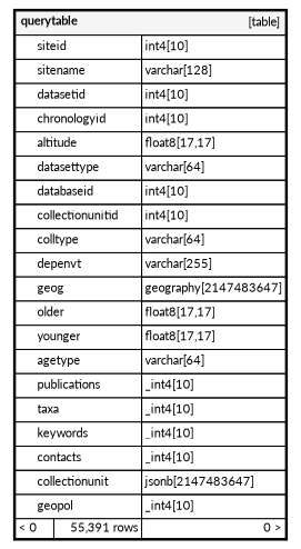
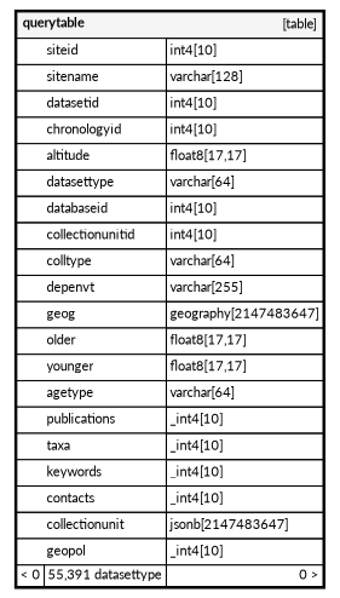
  digraph {
    bgcolor="#ffffff"
    fontname=Lato
    fontsize=11
    nodesep=0.18
    rankdir=TB
    ranksep=0.46
    ration=compress
-   n1 [fontname=Lato fontsize=11 label=<     <TABLE BORDER="2" CELLBORDER="1" CELLSPACING="0" BGCOLOR="#ffffff">       <TR><TD COLSPAN="4"  BGCOLOR="#f5f5f5"><TABLE BORDER="0" CELLSPACING="0"><TR><TD ALIGN="LEFT"><B>querytable</B></TD><TD ALIGN="RIGHT">[table]</TD></TR></TABLE></TD></TR>       <TR><TD PORT="siteid" COLSPAN="2" BGCOLOR="#ffffff" ALIGN="LEFT"><TABLE BORDER="0" CELLSPACING="0" ALIGN="LEFT"><TR ALIGN="LEFT"><TD ALIGN="LEFT" FIXEDSIZE="TRUE" WIDTH="15" HEIGHT="16"></TD><TD ALIGN="LEFT" FIXEDSIZE="TRUE" WIDTH="94" HEIGHT="16">siteid</TD></TR></TABLE></TD><TD PORT="siteid.type" ALIGN="LEFT">int4[10]</TD></TR>       <TR><TD PORT="sitename" COLSPAN="2" BGCOLOR="#ffffff" ALIGN="LEFT"><TABLE BORDER="0" CELLSPACING="0" ALIGN="LEFT"><TR ALIGN="LEFT"><TD ALIGN="LEFT" FIXEDSIZE="TRUE" WIDTH="15" HEIGHT="16"></TD><TD ALIGN="LEFT" FIXEDSIZE="TRUE" WIDTH="94" HEIGHT="16">sitename</TD></TR></TABLE></TD><TD PORT="sitename.type" ALIGN="LEFT">varchar[128]</TD></TR>       <TR><TD PORT="datasetid" COLSPAN="2" BGCOLOR="#ffffff" ALIGN="LEFT"><TABLE BORDER="0" CELLSPACING="0" ALIGN="LEFT"><TR ALIGN="LEFT"><TD ALIGN="LEFT" FIXEDSIZE="TRUE" WIDTH="15" HEIGHT="16"></TD><TD ALIGN="LEFT" FIXEDSIZE="TRUE" WIDTH="94" HEIGHT="16">datasetid</TD></TR></TABLE></TD><TD PORT="datasetid.type" ALIGN="LEFT">int4[10]</TD></TR>       <TR><TD PORT="chronologyid" COLSPAN="2" BGCOLOR="#ffffff" ALIGN="LEFT"><TABLE BORDER="0" CELLSPACING="0" ALIGN="LEFT"><TR ALIGN="LEFT"><TD ALIGN="LEFT" FIXEDSIZE="TRUE" WIDTH="15" HEIGHT="16"></TD><TD ALIGN="LEFT" FIXEDSIZE="TRUE" WIDTH="94" HEIGHT="16">chronologyid</TD></TR></TABLE></TD><TD PORT="chronologyid.type" ALIGN="LEFT">int4[10]</TD></TR>       <TR><TD PORT="altitude" COLSPAN="2" BGCOLOR="#ffffff" ALIGN="LEFT"><TABLE BORDER="0" CELLSPACING="0" ALIGN="LEFT"><TR ALIGN="LEFT"><TD ALIGN="LEFT" FIXEDSIZE="TRUE" WIDTH="15" HEIGHT="16"></TD><TD ALIGN="LEFT" FIXEDSIZE="TRUE" WIDTH="94" HEIGHT="16">altitude</TD></TR></TABLE></TD><TD PORT="altitude.type" ALIGN="LEFT">float8[17,17]</TD></TR>       <TR><TD PORT="datasettype" COLSPAN="2" BGCOLOR="#ffffff" ALIGN="LEFT"><TABLE BORDER="0" CELLSPACING="0" ALIGN="LEFT"><TR ALIGN="LEFT"><TD ALIGN="LEFT" FIXEDSIZE="TRUE" WIDTH="15" HEIGHT="16"></TD><TD ALIGN="LEFT" FIXEDSIZE="TRUE" WIDTH="94" HEIGHT="16">datasettype</TD></TR></TABLE></TD><TD PORT="datasettype.type" ALIGN="LEFT">varchar[64]</TD></TR>       <TR><TD PORT="databaseid" COLSPAN="2" ALIGN="LEFT"><TABLE BORDER="0" CELLSPACING="0" ALIGN="LEFT"><TR ALIGN="LEFT"><TD ALIGN="LEFT" FIXEDSIZE="TRUE" WIDTH="15" HEIGHT="16"></TD><TD ALIGN="LEFT" FIXEDSIZE="TRUE" WIDTH="94" HEIGHT="16">databaseid</TD></TR></TABLE></TD><TD PORT="databaseid.type" ALIGN="LEFT">int4[10]</TD></TR>       <TR><TD PORT="collectionunitid" COLSPAN="2" ALIGN="LEFT"><TABLE BORDER="0" CELLSPACING="0" ALIGN="LEFT"><TR ALIGN="LEFT"><TD ALIGN="LEFT" FIXEDSIZE="TRUE" WIDTH="15" HEIGHT="16"></TD><TD ALIGN="LEFT" FIXEDSIZE="TRUE" WIDTH="94" HEIGHT="16">collectionunitid</TD></TR></TABLE></TD><TD PORT="collectionunitid.type" ALIGN="LEFT">int4[10]</TD></TR>       <TR><TD PORT="colltype" COLSPAN="2" ALIGN="LEFT"><TABLE BORDER="0" CELLSPACING="0" ALIGN="LEFT"><TR ALIGN="LEFT"><TD ALIGN="LEFT" FIXEDSIZE="TRUE" WIDTH="15" HEIGHT="16"></TD><TD ALIGN="LEFT" FIXEDSIZE="TRUE" WIDTH="94" HEIGHT="16">colltype</TD></TR></TABLE></TD><TD PORT="colltype.type" ALIGN="LEFT">varchar[64]</TD></TR>       <TR><TD PORT="depenvt" COLSPAN="2" BGCOLOR="#ffffff" ALIGN="LEFT"><TABLE BORDER="0" CELLSPACING="0" ALIGN="LEFT"><TR ALIGN="LEFT"><TD ALIGN="LEFT" FIXEDSIZE="TRUE" WIDTH="15" HEIGHT="16"></TD><TD ALIGN="LEFT" FIXEDSIZE="TRUE" WIDTH="94" HEIGHT="16">depenvt</TD></TR></TABLE></TD><TD PORT="depenvt.type" ALIGN="LEFT">varchar[255]</TD></TR>       <TR><TD PORT="geog" COLSPAN="2" BGCOLOR="#ffffff" ALIGN="LEFT"><TABLE BORDER="0" CELLSPACING="0" ALIGN="LEFT"><TR ALIGN="LEFT"><TD ALIGN="LEFT" FIXEDSIZE="TRUE" WIDTH="15" HEIGHT="16"></TD><TD ALIGN="LEFT" FIXEDSIZE="TRUE" WIDTH="94" HEIGHT="16">geog</TD></TR></TABLE></TD><TD PORT="geog.type" ALIGN="LEFT">geography[2147483647]</TD></TR>       <TR><TD PORT="older" COLSPAN="2" BGCOLOR="#ffffff" ALIGN="LEFT"><TABLE BORDER="0" CELLSPACING="0" ALIGN="LEFT"><TR ALIGN="LEFT"><TD ALIGN="LEFT" FIXEDSIZE="TRUE" WIDTH="15" HEIGHT="16"></TD><TD ALIGN="LEFT" FIXEDSIZE="TRUE" WIDTH="94" HEIGHT="16">older</TD></TR></TABLE></TD><TD PORT="older.type" ALIGN="LEFT">float8[17,17]</TD></TR>       <TR><TD PORT="younger" COLSPAN="2" BGCOLOR="#ffffff" ALIGN="LEFT"><TABLE BORDER="0" CELLSPACING="0" ALIGN="LEFT"><TR ALIGN="LEFT"><TD ALIGN="LEFT" FIXEDSIZE="TRUE" WIDTH="15" HEIGHT="16"></TD><TD ALIGN="LEFT" FIXEDSIZE="TRUE" WIDTH="94" HEIGHT="16">younger</TD></TR></TABLE></TD><TD PORT="younger.type" ALIGN="LEFT">float8[17,17]</TD></TR>       <TR><TD PORT="agetype" COLSPAN="2" BGCOLOR="#ffffff" ALIGN="LEFT"><TABLE BORDER="0" CELLSPACING="0" ALIGN="LEFT"><TR ALIGN="LEFT"><TD ALIGN="LEFT" FIXEDSIZE="TRUE" WIDTH="15" HEIGHT="16"></TD><TD ALIGN="LEFT" FIXEDSIZE="TRUE" WIDTH="94" HEIGHT="16">agetype</TD></TR></TABLE></TD><TD PORT="agetype.type" ALIGN="LEFT">varchar[64]</TD></TR>       <TR><TD PORT="publications" COLSPAN="2" BGCOLOR="#ffffff" ALIGN="LEFT"><TABLE BORDER="0" CELLSPACING="0" ALIGN="LEFT"><TR ALIGN="LEFT"><TD ALIGN="LEFT" FIXEDSIZE="TRUE" WIDTH="15" HEIGHT="16"></TD><TD ALIGN="LEFT" FIXEDSIZE="TRUE" WIDTH="94" HEIGHT="16">publications</TD></TR></TABLE></TD><TD PORT="publications.type" ALIGN="LEFT">_int4[10]</TD></TR>       <TR><TD PORT="taxa" COLSPAN="2" BGCOLOR="#ffffff" ALIGN="LEFT"><TABLE BORDER="0" CELLSPACING="0" ALIGN="LEFT"><TR ALIGN="LEFT"><TD ALIGN="LEFT" FIXEDSIZE="TRUE" WIDTH="15" HEIGHT="16"></TD><TD ALIGN="LEFT" FIXEDSIZE="TRUE" WIDTH="94" HEIGHT="16">taxa</TD></TR></TABLE></TD><TD PORT="taxa.type" ALIGN="LEFT">_int4[10]</TD></TR>       <TR><TD PORT="keywords" COLSPAN="2" BGCOLOR="#ffffff" ALIGN="LEFT"><TABLE BORDER="0" CELLSPACING="0" ALIGN="LEFT"><TR ALIGN="LEFT"><TD ALIGN="LEFT" FIXEDSIZE="TRUE" WIDTH="15" HEIGHT="16"></TD><TD ALIGN="LEFT" FIXEDSIZE="TRUE" WIDTH="94" HEIGHT="16">keywords</TD></TR></TABLE></TD><TD PORT="keywords.type" ALIGN="LEFT">_int4[10]</TD></TR>       <TR><TD PORT="contacts" COLSPAN="2" BGCOLOR="#ffffff" ALIGN="LEFT"><TABLE BORDER="0" CELLSPACING="0" ALIGN="LEFT"><TR ALIGN="LEFT"><TD ALIGN="LEFT" FIXEDSIZE="TRUE" WIDTH="15" HEIGHT="16"></TD><TD ALIGN="LEFT" FIXEDSIZE="TRUE" WIDTH="94" HEIGHT="16">contacts</TD></TR></TABLE></TD><TD PORT="contacts.type" ALIGN="LEFT">_int4[10]</TD></TR>       <TR><TD PORT="collectionunit" COLSPAN="2" ALIGN="LEFT"><TABLE BORDER="0" CELLSPACING="0" ALIGN="LEFT"><TR ALIGN="LEFT"><TD ALIGN="LEFT" FIXEDSIZE="TRUE" WIDTH="15" HEIGHT="16"></TD><TD ALIGN="LEFT" FIXEDSIZE="TRUE" WIDTH="94" HEIGHT="16">collectionunit</TD></TR></TABLE></TD><TD PORT="collectionunit.type" ALIGN="LEFT">jsonb[2147483647]</TD></TR>       <TR><TD PORT="geopol" COLSPAN="2" BGCOLOR="#ffffff" ALIGN="LEFT"><TABLE BORDER="0" CELLSPACING="0" ALIGN="LEFT"><TR ALIGN="LEFT"><TD ALIGN="LEFT" FIXEDSIZE="TRUE" WIDTH="15" HEIGHT="16"></TD><TD ALIGN="LEFT" FIXEDSIZE="TRUE" WIDTH="94" HEIGHT="16">geopol</TD></TR></TABLE></TD><TD PORT="geopol.type" ALIGN="LEFT">_int4[10]</TD></TR>       <TR><TD ALIGN="LEFT" BGCOLOR="#ffffff">&lt; 0</TD><TD ALIGN="RIGHT" BGCOLOR="#ffffff">55,391 rows</TD><TD ALIGN="RIGHT" BGCOLOR="#ffffff">0 &gt;</TD></TR>     </TABLE>> shape=plaintext]
+   n1 [fontname=Lato fontsize=11 label=<     <TABLE BORDER="2" CELLBORDER="1" CELLSPACING="0" BGCOLOR="#ffffff">       <TR><TD COLSPAN="4"  BGCOLOR="#f5f5f5"><TABLE BORDER="0" CELLSPACING="0"><TR><TD ALIGN="LEFT"><B>querytable</B></TD><TD ALIGN="RIGHT">[table]</TD></TR></TABLE></TD></TR>       <TR><TD PORT="siteid" COLSPAN="2" BGCOLOR="#ffffff" ALIGN="LEFT"><TABLE BORDER="0" CELLSPACING="0" ALIGN="LEFT"><TR ALIGN="LEFT"><TD ALIGN="LEFT" FIXEDSIZE="TRUE" WIDTH="15" HEIGHT="16"></TD><TD ALIGN="LEFT" FIXEDSIZE="TRUE" WIDTH="94" HEIGHT="16">siteid</TD></TR></TABLE></TD><TD PORT="siteid.type" ALIGN="LEFT">int4[10]</TD></TR>       <TR><TD PORT="sitename" COLSPAN="2" BGCOLOR="#ffffff" ALIGN="LEFT"><TABLE BORDER="0" CELLSPACING="0" ALIGN="LEFT"><TR ALIGN="LEFT"><TD ALIGN="LEFT" FIXEDSIZE="TRUE" WIDTH="15" HEIGHT="16"></TD><TD ALIGN="LEFT" FIXEDSIZE="TRUE" WIDTH="94" HEIGHT="16">sitename</TD></TR></TABLE></TD><TD PORT="sitename.type" ALIGN="LEFT">varchar[128]</TD></TR>       <TR><TD PORT="datasetid" COLSPAN="2" BGCOLOR="#ffffff" ALIGN="LEFT"><TABLE BORDER="0" CELLSPACING="0" ALIGN="LEFT"><TR ALIGN="LEFT"><TD ALIGN="LEFT" FIXEDSIZE="TRUE" WIDTH="15" HEIGHT="16"></TD><TD ALIGN="LEFT" FIXEDSIZE="TRUE" WIDTH="94" HEIGHT="16">datasetid</TD></TR></TABLE></TD><TD PORT="datasetid.type" ALIGN="LEFT">int4[10]</TD></TR>       <TR><TD PORT="chronologyid" COLSPAN="2" BGCOLOR="#ffffff" ALIGN="LEFT"><TABLE BORDER="0" CELLSPACING="0" ALIGN="LEFT"><TR ALIGN="LEFT"><TD ALIGN="LEFT" FIXEDSIZE="TRUE" WIDTH="15" HEIGHT="16"></TD><TD ALIGN="LEFT" FIXEDSIZE="TRUE" WIDTH="94" HEIGHT="16">chronologyid</TD></TR></TABLE></TD><TD PORT="chronologyid.type" ALIGN="LEFT">int4[10]</TD></TR>       <TR><TD PORT="altitude" COLSPAN="2" BGCOLOR="#ffffff" ALIGN="LEFT"><TABLE BORDER="0" CELLSPACING="0" ALIGN="LEFT"><TR ALIGN="LEFT"><TD ALIGN="LEFT" FIXEDSIZE="TRUE" WIDTH="15" HEIGHT="16"></TD><TD ALIGN="LEFT" FIXEDSIZE="TRUE" WIDTH="94" HEIGHT="16">altitude</TD></TR></TABLE></TD><TD PORT="altitude.type" ALIGN="LEFT">float8[17,17]</TD></TR>       <TR><TD PORT="datasettype" COLSPAN="2" BGCOLOR="#ffffff" ALIGN="LEFT"><TABLE BORDER="0" CELLSPACING="0" ALIGN="LEFT"><TR ALIGN="LEFT"><TD ALIGN="LEFT" FIXEDSIZE="TRUE" WIDTH="15" HEIGHT="16"></TD><TD ALIGN="LEFT" FIXEDSIZE="TRUE" WIDTH="94" HEIGHT="16">datasettype</TD></TR></TABLE></TD><TD PORT="datasettype.type" ALIGN="LEFT">varchar[64]</TD></TR>       <TR><TD PORT="databaseid" COLSPAN="2" ALIGN="LEFT"><TABLE BORDER="0" CELLSPACING="0" ALIGN="LEFT"><TR ALIGN="LEFT"><TD ALIGN="LEFT" FIXEDSIZE="TRUE" WIDTH="15" HEIGHT="16"></TD><TD ALIGN="LEFT" FIXEDSIZE="TRUE" WIDTH="94" HEIGHT="16">databaseid</TD></TR></TABLE></TD><TD PORT="databaseid.type" ALIGN="LEFT">int4[10]</TD></TR>       <TR><TD PORT="collectionunitid" COLSPAN="2" ALIGN="LEFT"><TABLE BORDER="0" CELLSPACING="0" ALIGN="LEFT"><TR ALIGN="LEFT"><TD ALIGN="LEFT" FIXEDSIZE="TRUE" WIDTH="15" HEIGHT="16"></TD><TD ALIGN="LEFT" FIXEDSIZE="TRUE" WIDTH="94" HEIGHT="16">collectionunitid</TD></TR></TABLE></TD><TD PORT="collectionunitid.type" ALIGN="LEFT">int4[10]</TD></TR>       <TR><TD PORT="colltype" COLSPAN="2" ALIGN="LEFT"><TABLE BORDER="0" CELLSPACING="0" ALIGN="LEFT"><TR ALIGN="LEFT"><TD ALIGN="LEFT" FIXEDSIZE="TRUE" WIDTH="15" HEIGHT="16"></TD><TD ALIGN="LEFT" FIXEDSIZE="TRUE" WIDTH="94" HEIGHT="16">colltype</TD></TR></TABLE></TD><TD PORT="colltype.type" ALIGN="LEFT">varchar[64]</TD></TR>       <TR><TD PORT="depenvt" COLSPAN="2" BGCOLOR="#ffffff" ALIGN="LEFT"><TABLE BORDER="0" CELLSPACING="0" ALIGN="LEFT"><TR ALIGN="LEFT"><TD ALIGN="LEFT" FIXEDSIZE="TRUE" WIDTH="15" HEIGHT="16"></TD><TD ALIGN="LEFT" FIXEDSIZE="TRUE" WIDTH="94" HEIGHT="16">depenvt</TD></TR></TABLE></TD><TD PORT="depenvt.type" ALIGN="LEFT">varchar[255]</TD></TR>       <TR><TD PORT="geog" COLSPAN="2" BGCOLOR="#ffffff" ALIGN="LEFT"><TABLE BORDER="0" CELLSPACING="0" ALIGN="LEFT"><TR ALIGN="LEFT"><TD ALIGN="LEFT" FIXEDSIZE="TRUE" WIDTH="15" HEIGHT="16"></TD><TD ALIGN="LEFT" FIXEDSIZE="TRUE" WIDTH="94" HEIGHT="16">geog</TD></TR></TABLE></TD><TD PORT="geog.type" ALIGN="LEFT">geography[2147483647]</TD></TR>       <TR><TD PORT="older" COLSPAN="2" BGCOLOR="#ffffff" ALIGN="LEFT"><TABLE BORDER="0" CELLSPACING="0" ALIGN="LEFT"><TR ALIGN="LEFT"><TD ALIGN="LEFT" FIXEDSIZE="TRUE" WIDTH="15" HEIGHT="16"></TD><TD ALIGN="LEFT" FIXEDSIZE="TRUE" WIDTH="94" HEIGHT="16">older</TD></TR></TABLE></TD><TD PORT="older.type" ALIGN="LEFT">float8[17,17]</TD></TR>       <TR><TD PORT="younger" COLSPAN="2" BGCOLOR="#ffffff" ALIGN="LEFT"><TABLE BORDER="0" CELLSPACING="0" ALIGN="LEFT"><TR ALIGN="LEFT"><TD ALIGN="LEFT" FIXEDSIZE="TRUE" WIDTH="15" HEIGHT="16"></TD><TD ALIGN="LEFT" FIXEDSIZE="TRUE" WIDTH="94" HEIGHT="16">younger</TD></TR></TABLE></TD><TD PORT="younger.type" ALIGN="LEFT">float8[17,17]</TD></TR>       <TR><TD PORT="agetype" COLSPAN="2" BGCOLOR="#ffffff" ALIGN="LEFT"><TABLE BORDER="0" CELLSPACING="0" ALIGN="LEFT"><TR ALIGN="LEFT"><TD ALIGN="LEFT" FIXEDSIZE="TRUE" WIDTH="15" HEIGHT="16"></TD><TD ALIGN="LEFT" FIXEDSIZE="TRUE" WIDTH="94" HEIGHT="16">agetype</TD></TR></TABLE></TD><TD PORT="agetype.type" ALIGN="LEFT">varchar[64]</TD></TR>       <TR><TD PORT="publications" COLSPAN="2" BGCOLOR="#ffffff" ALIGN="LEFT"><TABLE BORDER="0" CELLSPACING="0" ALIGN="LEFT"><TR ALIGN="LEFT"><TD ALIGN="LEFT" FIXEDSIZE="TRUE" WIDTH="15" HEIGHT="16"></TD><TD ALIGN="LEFT" FIXEDSIZE="TRUE" WIDTH="94" HEIGHT="16">publications</TD></TR></TABLE></TD><TD PORT="publications.type" ALIGN="LEFT">_int4[10]</TD></TR>       <TR><TD PORT="taxa" COLSPAN="2" BGCOLOR="#ffffff" ALIGN="LEFT"><TABLE BORDER="0" CELLSPACING="0" ALIGN="LEFT"><TR ALIGN="LEFT"><TD ALIGN="LEFT" FIXEDSIZE="TRUE" WIDTH="15" HEIGHT="16"></TD><TD ALIGN="LEFT" FIXEDSIZE="TRUE" WIDTH="94" HEIGHT="16">taxa</TD></TR></TABLE></TD><TD PORT="taxa.type" ALIGN="LEFT">_int4[10]</TD></TR>       <TR><TD PORT="keywords" COLSPAN="2" BGCOLOR="#ffffff" ALIGN="LEFT"><TABLE BORDER="0" CELLSPACING="0" ALIGN="LEFT"><TR ALIGN="LEFT"><TD ALIGN="LEFT" FIXEDSIZE="TRUE" WIDTH="15" HEIGHT="16"></TD><TD ALIGN="LEFT" FIXEDSIZE="TRUE" WIDTH="94" HEIGHT="16">keywords</TD></TR></TABLE></TD><TD PORT="keywords.type" ALIGN="LEFT">_int4[10]</TD></TR>       <TR><TD PORT="contacts" COLSPAN="2" BGCOLOR="#ffffff" ALIGN="LEFT"><TABLE BORDER="0" CELLSPACING="0" ALIGN="LEFT"><TR ALIGN="LEFT"><TD ALIGN="LEFT" FIXEDSIZE="TRUE" WIDTH="15" HEIGHT="16"></TD><TD ALIGN="LEFT" FIXEDSIZE="TRUE" WIDTH="94" HEIGHT="16">contacts</TD></TR></TABLE></TD><TD PORT="contacts.type" ALIGN="LEFT">_int4[10]</TD></TR>       <TR><TD PORT="collectionunit" COLSPAN="2" ALIGN="LEFT"><TABLE BORDER="0" CELLSPACING="0" ALIGN="LEFT"><TR ALIGN="LEFT"><TD ALIGN="LEFT" FIXEDSIZE="TRUE" WIDTH="15" HEIGHT="16"></TD><TD ALIGN="LEFT" FIXEDSIZE="TRUE" WIDTH="94" HEIGHT="16">collectionunit</TD></TR></TABLE></TD><TD PORT="collectionunit.type" ALIGN="LEFT">jsonb[2147483647]</TD></TR>       <TR><TD PORT="geopol" COLSPAN="2" BGCOLOR="#ffffff" ALIGN="LEFT"><TABLE BORDER="0" CELLSPACING="0" ALIGN="LEFT"><TR ALIGN="LEFT"><TD ALIGN="LEFT" FIXEDSIZE="TRUE" WIDTH="15" HEIGHT="16"></TD><TD ALIGN="LEFT" FIXEDSIZE="TRUE" WIDTH="94" HEIGHT="16">geopol</TD></TR></TABLE></TD><TD PORT="geopol.type" ALIGN="LEFT">_int4[10]</TD></TR>       <TR><TD ALIGN="LEFT" BGCOLOR="#ffffff">&lt; 0</TD><TD ALIGN="RIGHT" BGCOLOR="#ffffff">55,391 datasettype</TD><TD ALIGN="RIGHT" BGCOLOR="#ffffff">0 &gt;</TD></TR>     </TABLE>> shape=plaintext]
  }
